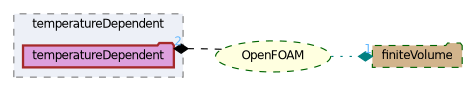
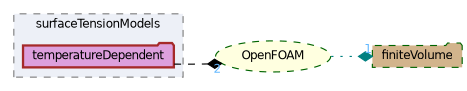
  digraph {
    compound=true
    rankdir=LR
    node [color=darkgreen fontname=Helvetica fontsize=10 shape=folder style="filled,dashed"]
    edge [arrowhead=diamond fontcolor=steelblue1 fontname=Helvetica fontsize=10 labeldistance=1.5 labelfontname=Helvetica labelfontsize=10]
    n1 [color=brown fillcolor=plum height=0.2 label=temperatureDependent style="filled,bold" width=0.4]
    n2 [fillcolor=lightyellow height=0.2 label=OpenFOAM shape=ellipse width=0.4]
    n3 [fillcolor=tan height=0.2 label=finiteVolume width=0.4]
    subgraph cluster_1 {
      bgcolor="#edf0f7"
      fontname=Helvetica
      fontsize=10
-     label=temperatureDependent
+     label=surfaceTensionModels
      pencolor=grey50
      style="filled,dashed"
      n1
    }
-   n2 -> n1 [color=black headlabel=2 style=dashed]
+   n1 -> n2 [color=black headlabel=2 style=dashed]
    n2 -> n3 [color=teal headlabel=1 style=dotted]
  }
